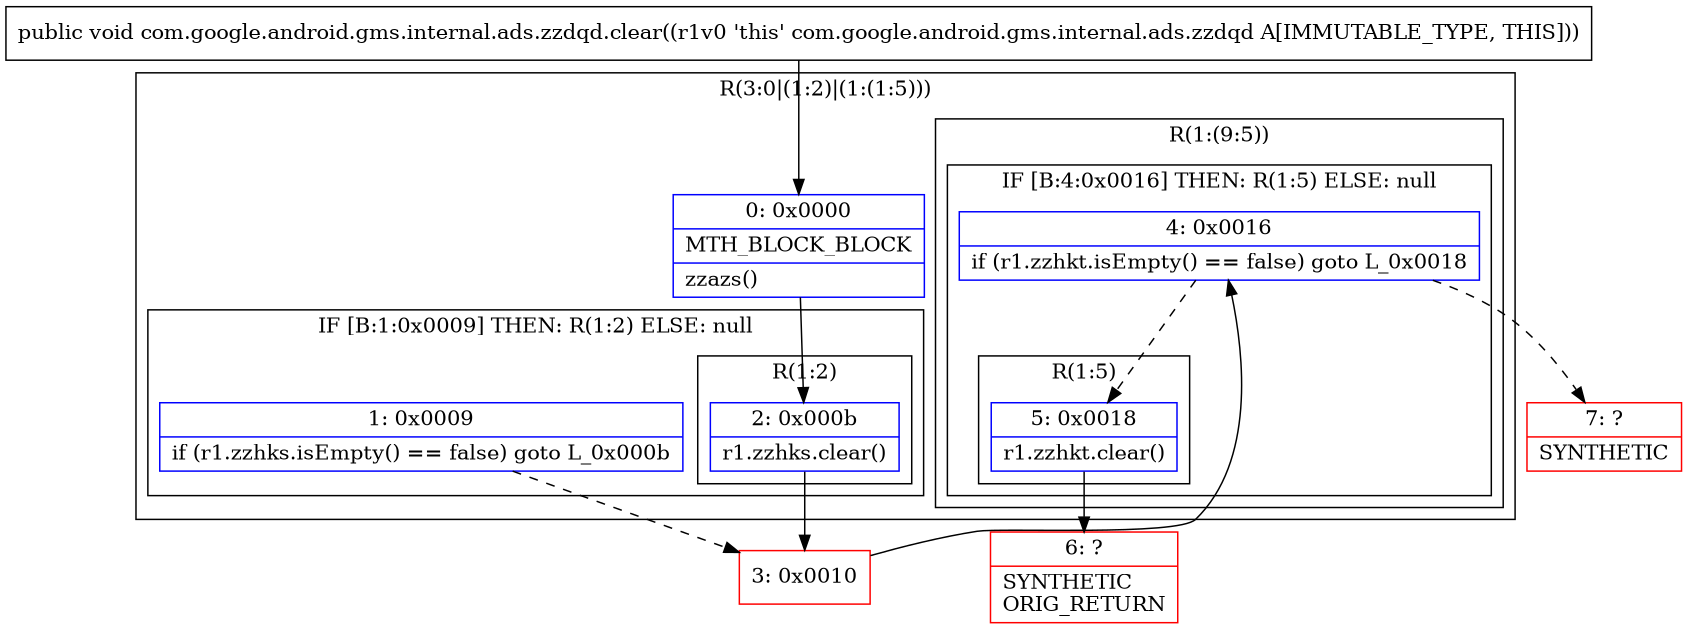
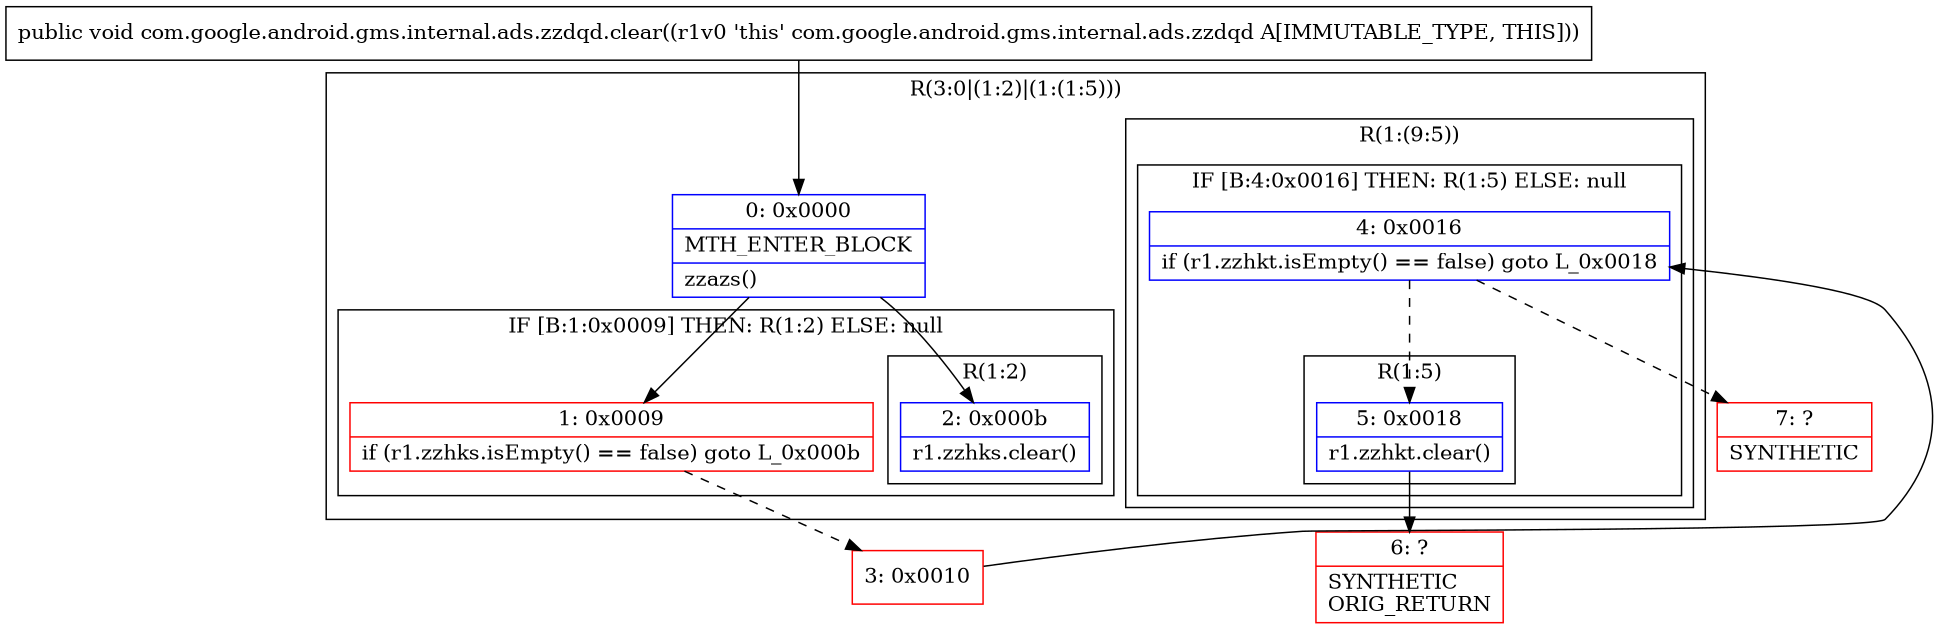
  digraph {
    node [color=blue shape=record]
    n1 [label="{2\:\ 0x000b|r1.zzhks.clear()\l}"]
-   n2 [label="{1\:\ 0x0009|if (r1.zzhks.isEmpty() == false) goto L_0x000b\l}"]
+   n2 [color=red label="{1\:\ 0x0009|if (r1.zzhks.isEmpty() == false) goto L_0x000b\l}"]
    n3 [label="{5\:\ 0x0018|r1.zzhkt.clear()\l}"]
    n4 [label="{4\:\ 0x0016|if (r1.zzhkt.isEmpty() == false) goto L_0x0018\l}"]
-   n5 [label="{0\:\ 0x0000|MTH_BLOCK_BLOCK\l|zzazs()\l}"]
+   n5 [label="{0\:\ 0x0000|MTH_ENTER_BLOCK\l|zzazs()\l}"]
    n6 [color=red label="{3\:\ 0x0010}"]
    n7 [color=red label="{6\:\ ?|SYNTHETIC\lORIG_RETURN\l}"]
    n8 [color=red label="{7\:\ ?|SYNTHETIC\l}"]
    n9 [label="{public void com.google.android.gms.internal.ads.zzdqd.clear((r1v0 'this' com.google.android.gms.internal.ads.zzdqd A[IMMUTABLE_TYPE, THIS])) }" color=""]
    subgraph cluster_1 {
      label="R(3:0|(1:2)|(1:(1:5)))"
      n5
      subgraph cluster_2 {
        label="IF [B:1:0x0009] THEN: R(1:2) ELSE: null"
        n2
        subgraph cluster_3 {
          label="R(1:2)"
          n1
        }
      }
      subgraph cluster_4 {
        label="R(1:(9:5))"
        subgraph cluster_5 {
          label="IF [B:4:0x0016] THEN: R(1:5) ELSE: null"
          n4
          subgraph cluster_6 {
            label="R(1:5)"
            n3
          }
        }
      }
    }
-   n1 -> n6
    n2 -> n6 [style=dashed]
    n3 -> n7
    n4 -> n3 [style=dashed]
    n4 -> n8 [style=dashed]
    n5 -> n1
+   n5 -> n2
    n6 -> n4
    n9 -> n5
  }
